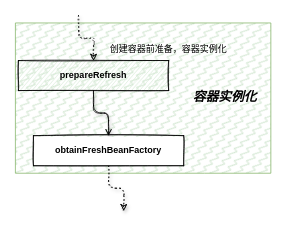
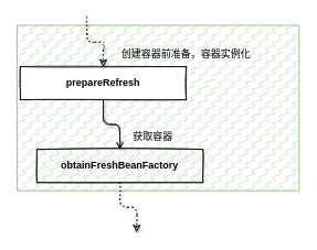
  <mxCell id="0" />
  <mxCell id="1" parent="0" />
  <mxCell id="2" value="" style="verticalLabelPosition=bottom;verticalAlign=top;html=1;shape=mxgraph.basic.polygon;polyCoords=[[0.25,0],[0.75,0],[1,0],[1,1],[0.74,1],[0.25,1],[0,1],[0,0]];polyline=0;rounded=0;shadow=0;glass=0;labelBackgroundColor=none;labelBorderColor=none;fillStyle=zigzag-line;fillColor=#d5e8d4;strokeColor=#82b366;strokeWidth=1;" parent="1" vertex="1"><mxGeometry x="20" y="30" width="340" height="200" as="geometry" /></mxCell>
  <mxCell id="3" style="edgeStyle=orthogonalEdgeStyle;rounded=1;orthogonalLoop=1;jettySize=auto;html=1;exitX=0.5;exitY=1;exitDx=0;exitDy=0;fontColor=#000000;labelBackgroundColor=none;sketch=1;curveFitting=1;jiggle=2;shadow=1;strokeWidth=1;dashed=1;dashPattern=1 4;" parent="1" target="5" edge="1"><mxGeometry relative="1" as="geometry"><mxPoint x="104" y="20" as="sourcePoint" /></mxGeometry></mxCell>
  <mxCell id="4" style="edgeStyle=orthogonalEdgeStyle;rounded=1;sketch=1;orthogonalLoop=1;jettySize=auto;html=1;exitX=0.5;exitY=1;exitDx=0;exitDy=0;entryX=0.5;entryY=0;entryDx=0;entryDy=0;shadow=1;labelBackgroundColor=none;fontColor=#000000;strokeWidth=1;endArrow=open;" parent="1" source="5" target="7" edge="1"><mxGeometry relative="1" as="geometry" /></mxCell>
- <mxCell id="5" value="prepareRefresh" style="rounded=0;whiteSpace=wrap;html=1;sketch=1;fontStyle=1;strokeWidth=1;fillColor=#d5e8d4;" parent="1" vertex="1"><mxGeometry x="24" y="80" width="200" height="40" as="geometry" /></mxCell>
+ <mxCell id="5" value="prepareRefresh" style="rounded=0;whiteSpace=wrap;html=1;sketch=1;fontStyle=1;strokeWidth=1;" parent="1" vertex="1"><mxGeometry x="24" y="80" width="200" height="40" as="geometry" /></mxCell>
  <mxCell id="6" style="edgeStyle=orthogonalEdgeStyle;rounded=1;sketch=1;orthogonalLoop=1;jettySize=auto;html=1;exitX=0.5;exitY=1;exitDx=0;exitDy=0;entryX=0.5;entryY=0;entryDx=0;entryDy=0;shadow=1;labelBackgroundColor=none;fontColor=#000000;strokeWidth=1;dashed=1;dashPattern=1 4;" parent="1" source="7" edge="1"><mxGeometry relative="1" as="geometry"><mxPoint x="164" y="280" as="targetPoint" /></mxGeometry></mxCell>
- <mxCell id="7" value="obtainFreshBeanFactory" style="rounded=0;whiteSpace=wrap;html=1;sketch=1;fontStyle=1;strokeWidth=1;" parent="1" vertex="1"><mxGeometry x="44" y="180" width="200" height="40" as="geometry" /></mxCell>
+ <mxCell id="7" value="obtainFreshBeanFactory" style="rounded=0;whiteSpace=wrap;html=1;sketch=1;fontStyle=1;strokeWidth=1;fillColor=#d5e8d4;" parent="1" vertex="1"><mxGeometry x="44" y="180" width="200" height="40" as="geometry" /></mxCell>
+ <mxCell id="8" value="获取容器" style="text;html=1;strokeColor=none;fillColor=none;align=center;verticalAlign=middle;whiteSpace=wrap;rounded=0;fontColor=#000000;strokeWidth=1;" parent="1" vertex="1"><mxGeometry x="154" y="150" width="60" height="30" as="geometry" /></mxCell>
  <mxCell id="9" value="创建容器前准备，容器实例化" style="text;html=1;strokeColor=none;fillColor=none;align=center;verticalAlign=middle;whiteSpace=wrap;rounded=0;fontColor=#000000;fontStyle=0;strokeWidth=1;" parent="1" vertex="1"><mxGeometry x="139" y="50" width="170" height="30" as="geometry" /></mxCell>
- <mxCell id="10" value="容器实例化" style="text;html=1;strokeColor=none;fillColor=none;align=center;verticalAlign=middle;whiteSpace=wrap;rounded=0;fontColor=#000000;fontStyle=3;fontSize=17;strokeWidth=1;" parent="1" vertex="1"><mxGeometry x="249" y="115" width="100" height="30" as="geometry" /></mxCell>
